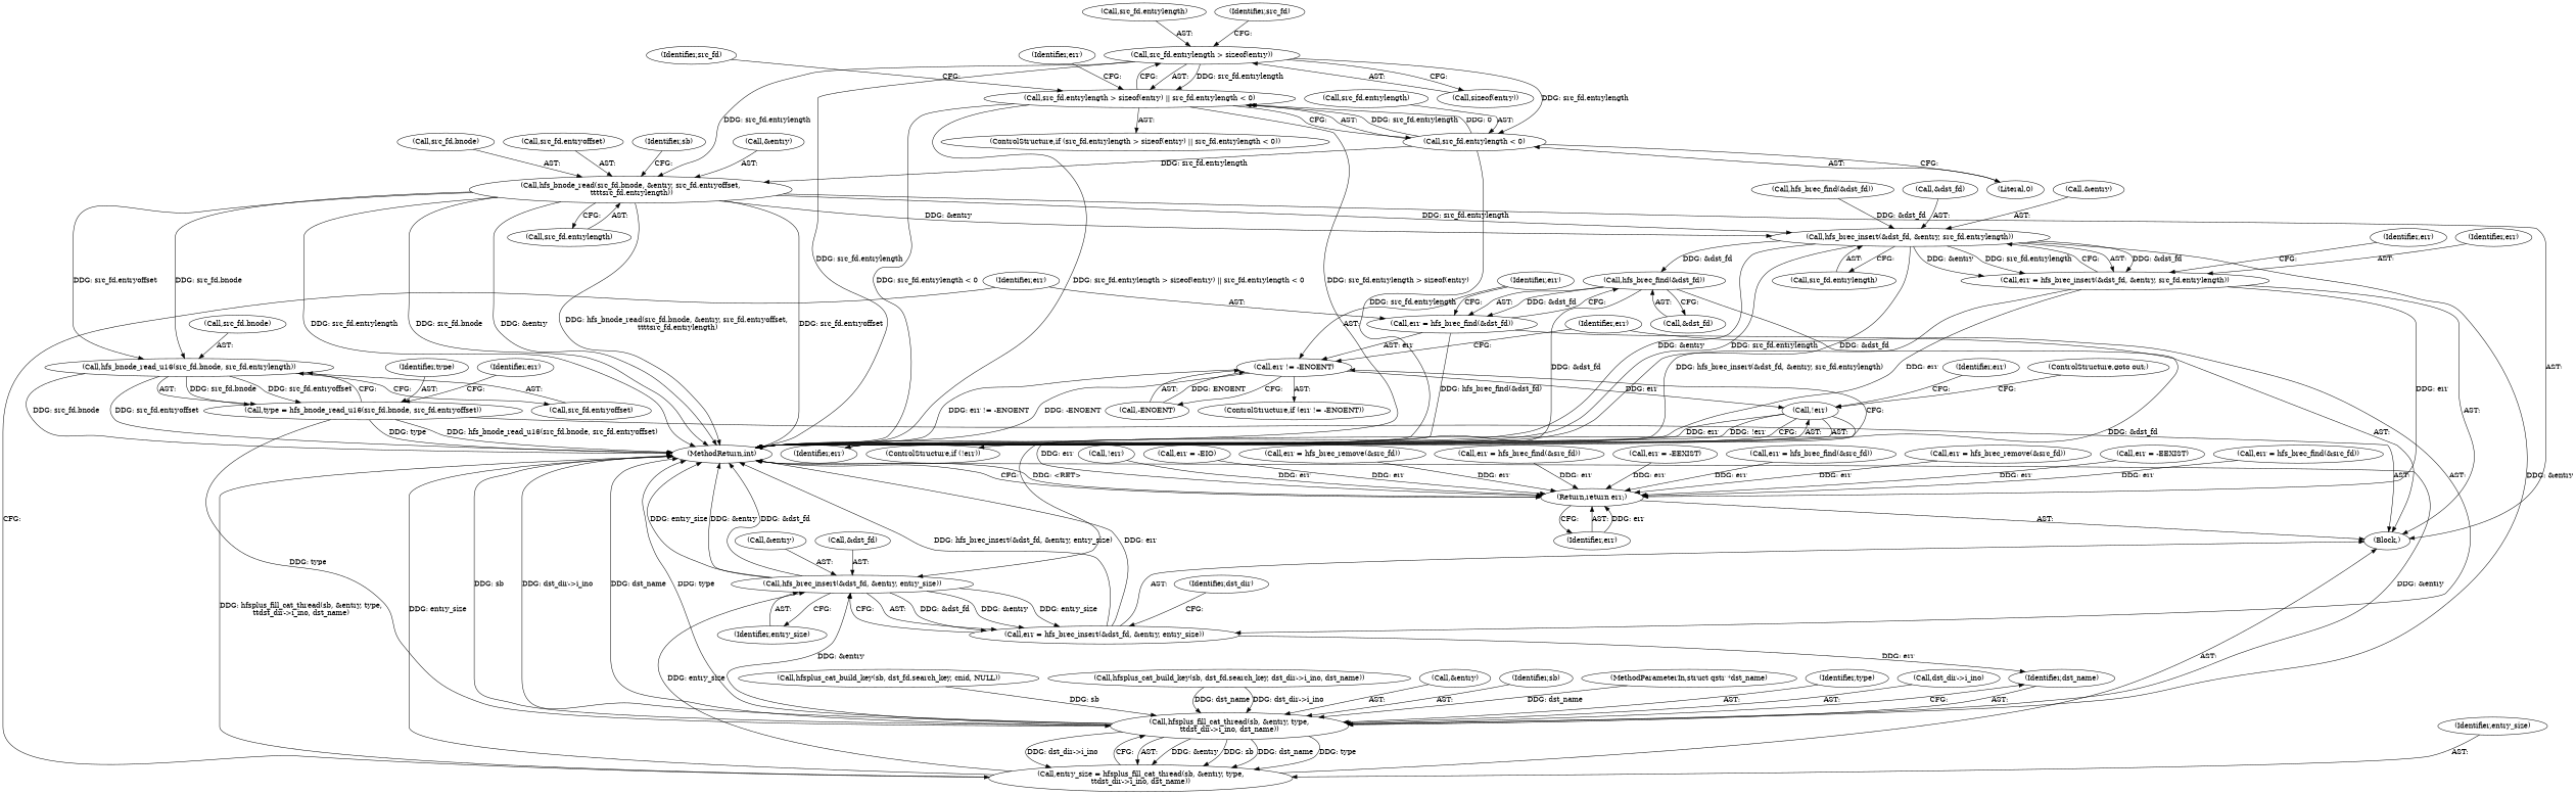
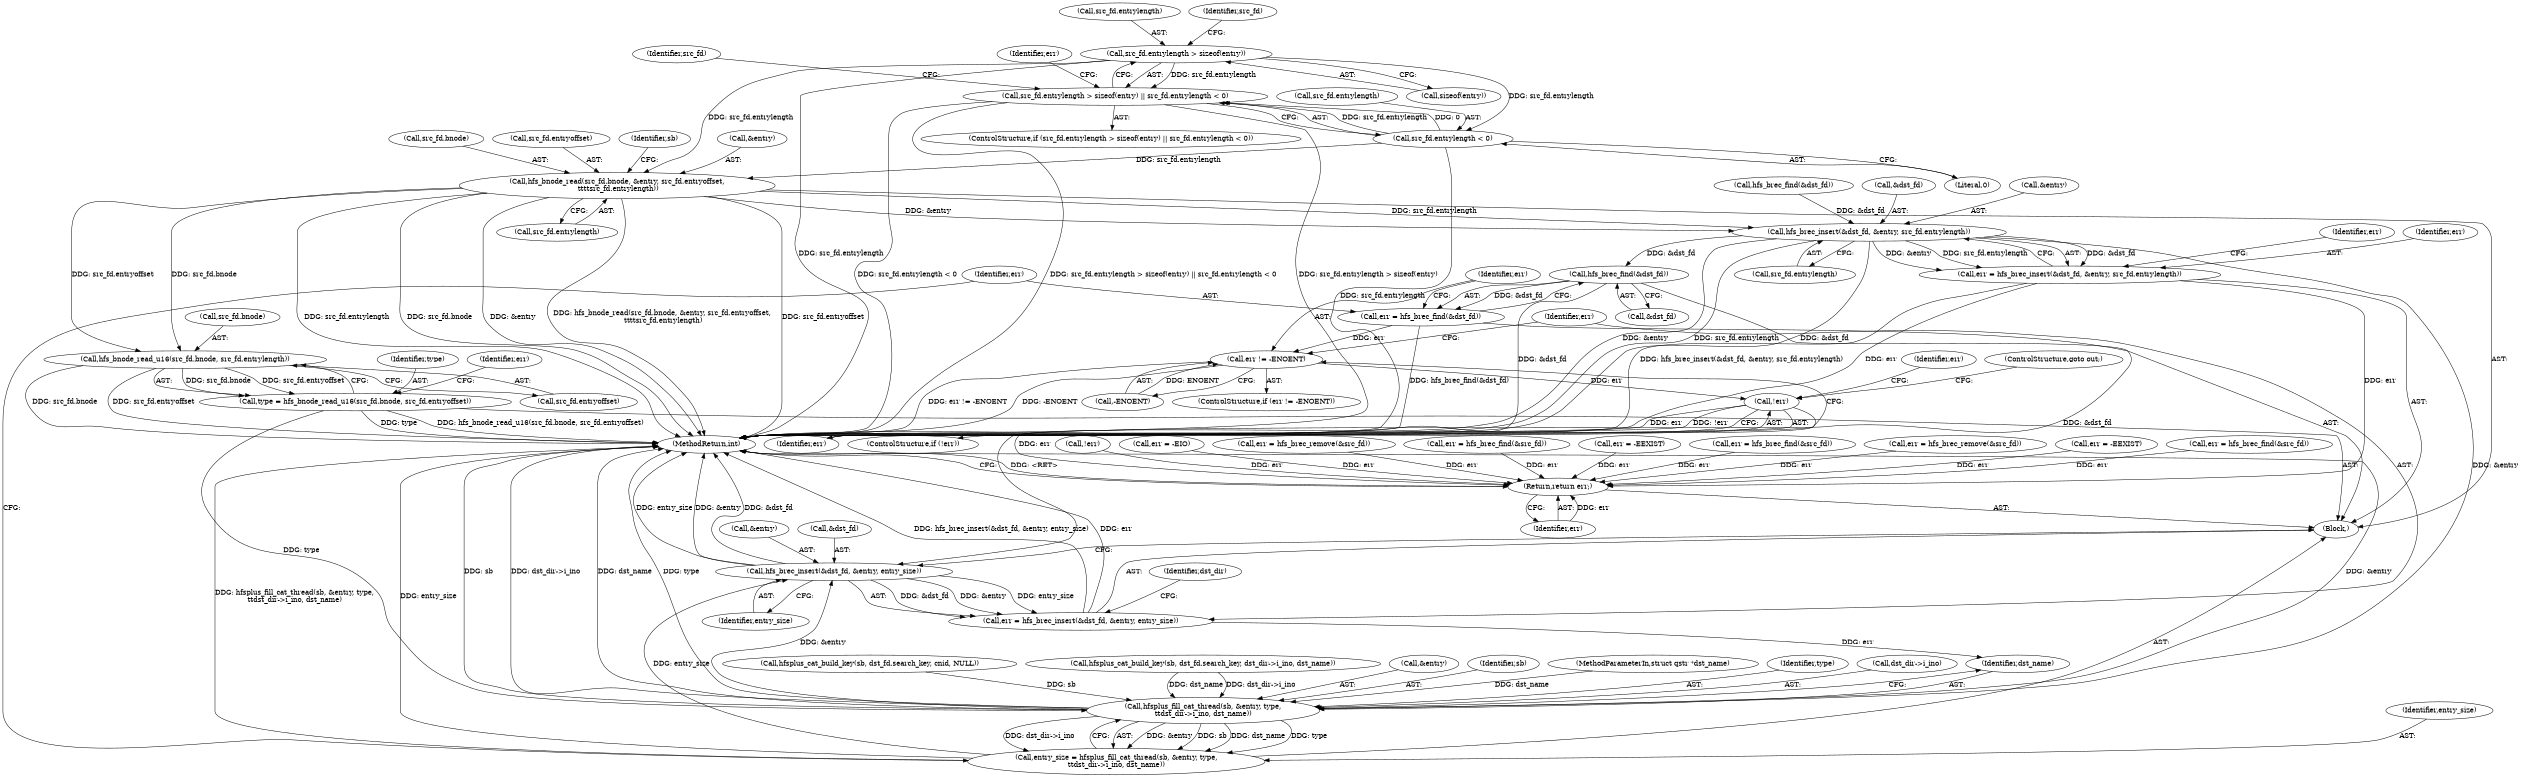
  digraph {
    n1 [label="(Call,src_fd.entrylength > sizeof(entry))"]
    n2 [label="(Call,src_fd.entrylength > sizeof(entry) || src_fd.entrylength < 0)"]
    n3 [label="(Call,src_fd.entrylength < 0)"]
    n4 [label="(Call,hfs_bnode_read(src_fd.bnode, &entry, src_fd.entryoffset,\n \t\t\t\tsrc_fd.entrylength))"]
    n5 [label="(Call,sizeof(entry))"]
    n6 [label="(MethodReturn,int)"]
    n7 [label="(ControlStructure,if (src_fd.entrylength > sizeof(entry) || src_fd.entrylength < 0))"]
    n8 [label="(Literal,0)"]
    n9 [label="(Call,hfs_brec_insert(&dst_fd, &entry, src_fd.entrylength))"]
    n10 [label="(Call,hfs_bnode_read_u16(src_fd.bnode, src_fd.entrylength))"]
    n11 [label="(Block,)"]
    n12 [label="(Call,src_fd.entrylength)"]
    n13 [label="(Return,return err;)"]
    n14 [label="(Call,err = hfs_brec_insert(&dst_fd, &entry, src_fd.entrylength))"]
    n15 [label="(Call,hfsplus_fill_cat_thread(sb, &entry, type,\n\t\tdst_dir->i_ino, dst_name))"]
    n16 [label="(Call,hfs_brec_find(&dst_fd))"]
    n17 [label="(Call,src_fd.entrylength)"]
    n18 [label="(Call,type = hfs_bnode_read_u16(src_fd.bnode, src_fd.entryoffset))"]
    n19 [label="(Call,src_fd.entryoffset)"]
    n20 [label="(Call,entry_size = hfsplus_fill_cat_thread(sb, &entry, type,\n\t\tdst_dir->i_ino, dst_name))"]
    n21 [label="(Call,hfs_brec_insert(&dst_fd, &entry, entry_size))"]
    n22 [label="(Identifier,dst_name)"]
    n23 [label="(Call,err = hfs_brec_find(&dst_fd))"]
    n24 [label="(Call,&dst_fd)"]
    n25 [label="(Identifier,err)"]
    n26 [label="(Call,err = hfs_brec_insert(&dst_fd, &entry, entry_size))"]
    n27 [label="(Identifier,entry_size)"]
    n28 [label="(Call,err != -ENOENT)"]
    n29 [label="(Call,!err)"]
    n30 [label="(Call,-ENOENT)"]
    n31 [label="(ControlStructure,if (err != -ENOENT))"]
    n32 [label="(ControlStructure,if (!err))"]
    n33 [label="(Identifier,err)"]
    n34 [label="(Identifier,dst_dir)"]
    n35 [label="(Call,src_fd.entryoffset)"]
    n36 [label="(Call,&entry)"]
    n37 [label="(Identifier,err)"]
    n38 [label="(Call,!err)"]
    n39 [label="(Call,err = -EIO)"]
    n40 [label="(Call,hfs_brec_find(&dst_fd))"]
    n41 [label="(Call,err = hfs_brec_remove(&src_fd))"]
    n42 [label="(Call,err = hfs_brec_find(&src_fd))"]
    n43 [label="(Call,src_fd.entrylength)"]
    n44 [label="(Identifier,src_fd)"]
    n45 [label="(Call,err = -EEXIST)"]
    n46 [label="(Call,hfsplus_cat_build_key(sb, dst_fd.search_key, cnid, NULL))"]
    n47 [label="(Call,hfsplus_cat_build_key(sb, dst_fd.search_key, dst_dir->i_ino, dst_name))"]
    n48 [label="(Call,&entry)"]
    n49 [label="(Call,err = hfs_brec_find(&src_fd))"]
    n50 [label="(Call,err = hfs_brec_remove(&src_fd))"]
    n51 [label="(Identifier,err)"]
    n52 [label="(Call,src_fd.bnode)"]
    n53 [label="(Identifier,sb)"]
    n54 [label="(Identifier,sb)"]
    n55 [label="(Call,&entry)"]
    n56 [label="(ControlStructure,goto out;)"]
    n57 [label="(Identifier,type)"]
    n58 [label="(Call,&dst_fd)"]
    n59 [label="(MethodParameterIn,struct qstr *dst_name)"]
    n60 [label="(Identifier,err)"]
    n61 [label="(Call,src_fd.entrylength)"]
    n62 [label="(Identifier,type)"]
    n63 [label="(Identifier,err)"]
    n64 [label="(Call,err = -EEXIST)"]
    n65 [label="(Identifier,err)"]
    n66 [label="(Identifier,src_fd)"]
    n67 [label="(Call,src_fd.bnode)"]
    n68 [label="(Identifier,err)"]
    n69 [label="(Identifier,entry_size)"]
    n70 [label="(Call,&dst_fd)"]
    n71 [label="(Identifier,err)"]
    n72 [label="(Call,&entry)"]
    n73 [label="(Call,err = hfs_brec_find(&src_fd))"]
    n74 [label="(Identifier,err)"]
    n75 [label="(Call,dst_dir->i_ino)"]
    n1 -> n2 [label="AST: "]
    n1 -> n2 [label="DDG: src_fd.entrylength"]
    n1 -> n3 [label="DDG: src_fd.entrylength"]
    n1 -> n4 [label="DDG: src_fd.entrylength"]
    n1 -> n5 [label="CFG: "]
    n1 -> n6 [label="DDG: src_fd.entrylength"]
    n2 -> n1 [label="CFG: "]
    n2 -> n3 [label="CFG: "]
    n2 -> n6 [label="DDG: src_fd.entrylength < 0"]
    n2 -> n6 [label="DDG: src_fd.entrylength > sizeof(entry) || src_fd.entrylength < 0"]
    n2 -> n6 [label="DDG: src_fd.entrylength > sizeof(entry)"]
    n2 -> n7 [label="AST: "]
    n3 -> n2 [label="AST: "]
    n3 -> n2 [label="DDG: src_fd.entrylength"]
    n3 -> n2 [label="DDG: 0"]
    n3 -> n4 [label="DDG: src_fd.entrylength"]
    n3 -> n6 [label="DDG: src_fd.entrylength"]
    n3 -> n8 [label="CFG: "]
    n4 -> n6 [label="DDG: src_fd.entrylength"]
    n4 -> n6 [label="DDG: src_fd.bnode"]
    n4 -> n6 [label="DDG: &entry"]
    n4 -> n6 [label="DDG: hfs_bnode_read(src_fd.bnode, &entry, src_fd.entryoffset,\n \t\t\t\tsrc_fd.entrylength)"]
    n4 -> n6 [label="DDG: src_fd.entryoffset"]
    n4 -> n9 [label="DDG: &entry"]
    n4 -> n9 [label="DDG: src_fd.entrylength"]
    n4 -> n10 [label="DDG: src_fd.bnode"]
    n4 -> n10 [label="DDG: src_fd.entryoffset"]
    n4 -> n11 [label="AST: "]
    n4 -> n12 [label="CFG: "]
    n5 -> n1 [label="AST: "]
    n6 -> n13 [label="CFG: "]
    n8 -> n3 [label="AST: "]
    n9 -> n6 [label="DDG: &entry"]
    n9 -> n6 [label="DDG: src_fd.entrylength"]
    n9 -> n6 [label="DDG: &dst_fd"]
    n9 -> n14 [label="AST: "]
    n9 -> n14 [label="DDG: &dst_fd"]
    n9 -> n14 [label="DDG: &entry"]
    n9 -> n14 [label="DDG: src_fd.entrylength"]
    n9 -> n15 [label="DDG: &entry"]
    n9 -> n16 [label="DDG: &dst_fd"]
    n9 -> n17 [label="CFG: "]
    n10 -> n6 [label="DDG: src_fd.bnode"]
    n10 -> n6 [label="DDG: src_fd.entryoffset"]
    n10 -> n18 [label="AST: "]
    n10 -> n18 [label="DDG: src_fd.bnode"]
    n10 -> n18 [label="DDG: src_fd.entryoffset"]
    n10 -> n19 [label="CFG: "]
    n12 -> n4 [label="AST: "]
    n13 -> n6 [label="DDG: <RET>"]
    n13 -> n11 [label="AST: "]
    n13 -> n25 [label="CFG: "]
    n14 -> n6 [label="DDG: err"]
    n14 -> n6 [label="DDG: hfs_brec_insert(&dst_fd, &entry, src_fd.entrylength)"]
    n14 -> n9 [label="CFG: "]
    n14 -> n11 [label="AST: "]
    n14 -> n13 [label="DDG: err"]
    n15 -> n6 [label="DDG: &entry"]
    n15 -> n6 [label="DDG: sb"]
    n15 -> n6 [label="DDG: dst_dir->i_ino"]
    n15 -> n6 [label="DDG: dst_name"]
    n15 -> n6 [label="DDG: type"]
    n15 -> n20 [label="AST: "]
    n15 -> n20 [label="DDG: &entry"]
    n15 -> n20 [label="DDG: sb"]
    n15 -> n20 [label="DDG: dst_name"]
    n15 -> n20 [label="DDG: type"]
    n15 -> n20 [label="DDG: dst_dir->i_ino"]
    n15 -> n21 [label="DDG: &entry"]
    n15 -> n22 [label="CFG: "]
    n16 -> n6 [label="DDG: &dst_fd"]
    n16 -> n21 [label="DDG: &dst_fd"]
    n16 -> n23 [label="AST: "]
    n16 -> n23 [label="DDG: &dst_fd"]
    n16 -> n24 [label="CFG: "]
    n17 -> n9 [label="AST: "]
    n18 -> n6 [label="DDG: type"]
    n18 -> n6 [label="DDG: hfs_bnode_read_u16(src_fd.bnode, src_fd.entryoffset)"]
    n18 -> n10 [label="CFG: "]
    n18 -> n11 [label="AST: "]
    n18 -> n15 [label="DDG: type"]
    n19 -> n10 [label="AST: "]
    n20 -> n6 [label="DDG: entry_size"]
    n20 -> n6 [label="DDG: hfsplus_fill_cat_thread(sb, &entry, type,\n\t\tdst_dir->i_ino, dst_name)"]
    n20 -> n11 [label="AST: "]
    n20 -> n15 [label="CFG: "]
    n20 -> n21 [label="DDG: entry_size"]
    n21 -> n6 [label="DDG: &entry"]
    n21 -> n6 [label="DDG: &dst_fd"]
    n21 -> n6 [label="DDG: entry_size"]
    n21 -> n26 [label="AST: "]
    n21 -> n26 [label="DDG: &dst_fd"]
    n21 -> n26 [label="DDG: &entry"]
    n21 -> n26 [label="DDG: entry_size"]
    n21 -> n27 [label="CFG: "]
    n22 -> n15 [label="AST: "]
    n23 -> n6 [label="DDG: hfs_brec_find(&dst_fd)"]
    n23 -> n11 [label="AST: "]
    n23 -> n16 [label="CFG: "]
-   n23 -> n28 [label="AST: err"]
+   n23 -> n28 [label="DDG: err"]
    n24 -> n16 [label="AST: "]
    n25 -> n13 [label="AST: "]
    n25 -> n13 [label="DDG: err"]
    n26 -> n6 [label="DDG: hfs_brec_insert(&dst_fd, &entry, entry_size)"]
    n26 -> n6 [label="DDG: err"]
    n26 -> n11 [label="AST: "]
-   n26 -> n21 [label="CFG: "]
+   n11 -> n21 [label="CFG: "]
    n26 -> n22 [label="DDG: err"]
    n27 -> n21 [label="AST: "]
    n28 -> n6 [label="DDG: err != -ENOENT"]
    n28 -> n6 [label="DDG: -ENOENT"]
    n28 -> n29 [label="DDG: err"]
    n28 -> n30 [label="CFG: "]
    n28 -> n31 [label="AST: "]
    n29 -> n6 [label="DDG: !err"]
    n29 -> n6 [label="DDG: err"]
    n29 -> n13 [label="DDG: err"]
    n29 -> n32 [label="AST: "]
    n29 -> n33 [label="CFG: "]
    n30 -> n28 [label="AST: "]
    n30 -> n28 [label="DDG: ENOENT"]
    n33 -> n28 [label="CFG: "]
    n33 -> n29 [label="AST: "]
    n34 -> n26 [label="CFG: "]
    n35 -> n4 [label="AST: "]
    n36 -> n21 [label="AST: "]
    n37 -> n14 [label="CFG: "]
    n38 -> n13 [label="DDG: err"]
    n39 -> n13 [label="DDG: err"]
    n40 -> n9 [label="DDG: &dst_fd"]
    n41 -> n13 [label="DDG: err"]
    n42 -> n13 [label="DDG: err"]
    n43 -> n1 [label="AST: "]
    n44 -> n2 [label="CFG: "]
    n45 -> n13 [label="DDG: err"]
    n46 -> n15 [label="DDG: sb"]
    n47 -> n15 [label="DDG: dst_dir->i_ino"]
    n47 -> n15 [label="DDG: dst_name"]
    n48 -> n15 [label="AST: "]
    n49 -> n13 [label="DDG: err"]
    n50 -> n13 [label="DDG: err"]
    n51 -> n2 [label="CFG: "]
    n52 -> n10 [label="AST: "]
    n53 -> n15 [label="AST: "]
    n54 -> n4 [label="CFG: "]
    n55 -> n4 [label="AST: "]
    n56 -> n29 [label="CFG: "]
    n57 -> n18 [label="AST: "]
    n58 -> n21 [label="AST: "]
    n59 -> n15 [label="DDG: dst_name"]
    n60 -> n26 [label="AST: "]
    n60 -> n28 [label="CFG: "]
    n61 -> n3 [label="AST: "]
    n62 -> n15 [label="AST: "]
    n63 -> n14 [label="AST: "]
    n64 -> n13 [label="DDG: err"]
    n65 -> n20 [label="CFG: "]
    n65 -> n23 [label="AST: "]
    n66 -> n1 [label="CFG: "]
    n67 -> n4 [label="AST: "]
    n68 -> n18 [label="CFG: "]
    n69 -> n20 [label="AST: "]
    n70 -> n9 [label="AST: "]
    n71 -> n23 [label="CFG: "]
    n71 -> n28 [label="AST: "]
    n72 -> n9 [label="AST: "]
    n73 -> n13 [label="DDG: err"]
    n74 -> n29 [label="CFG: "]
    n75 -> n15 [label="AST: "]
  }
